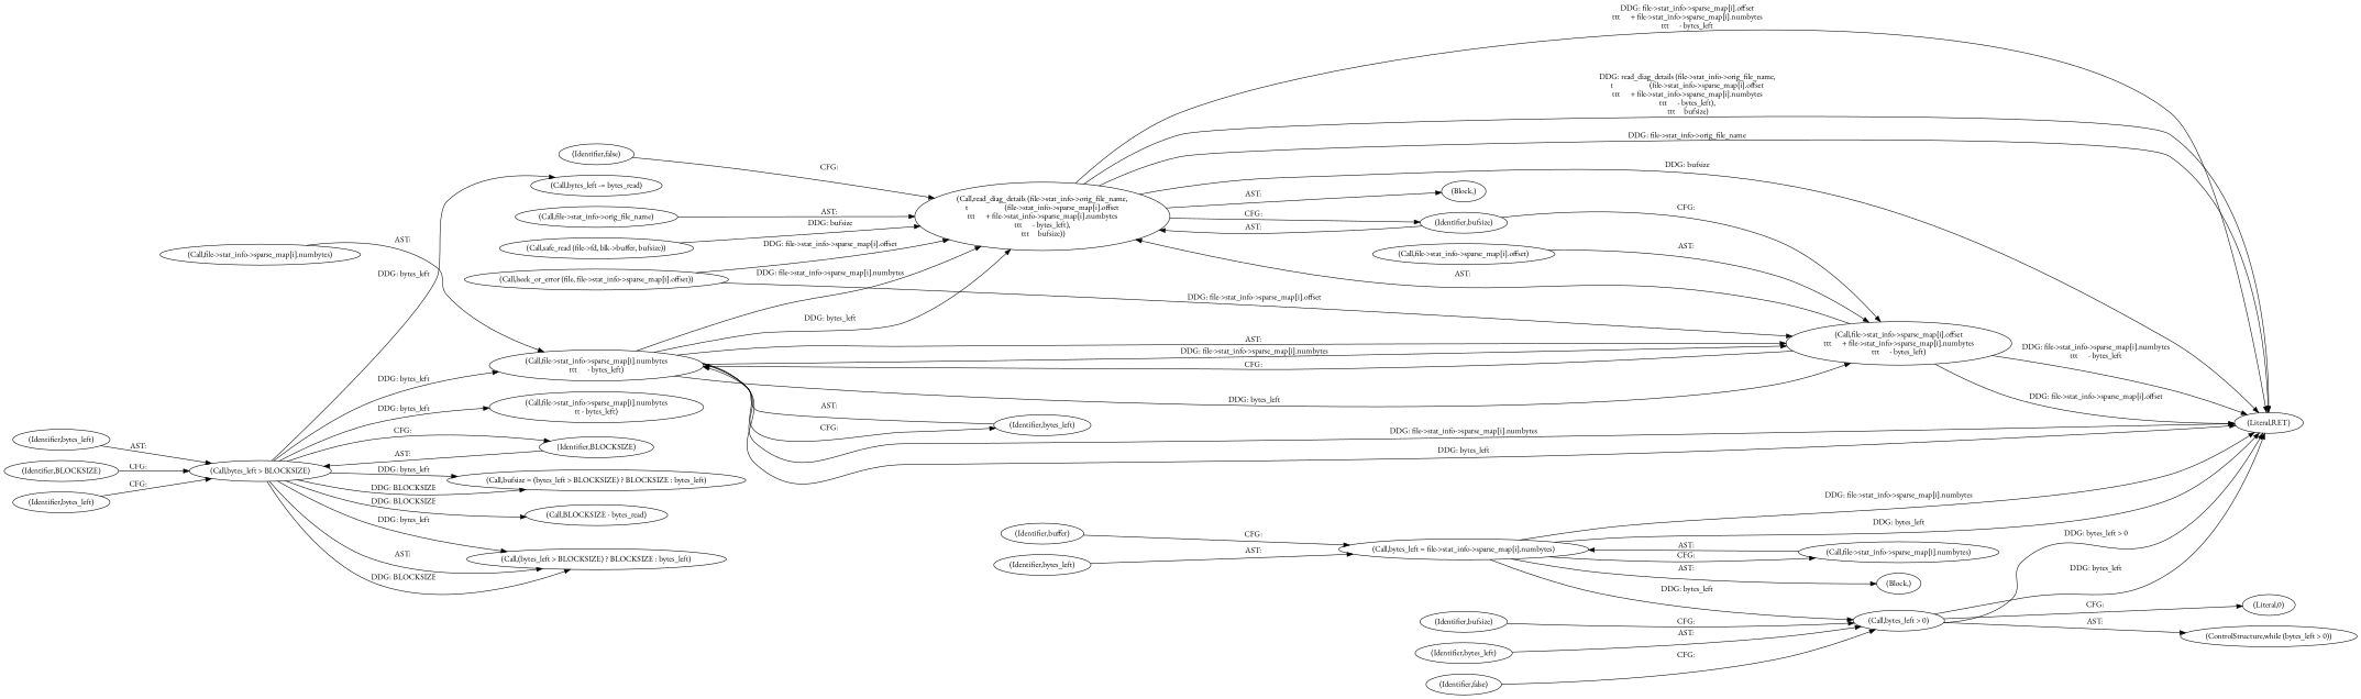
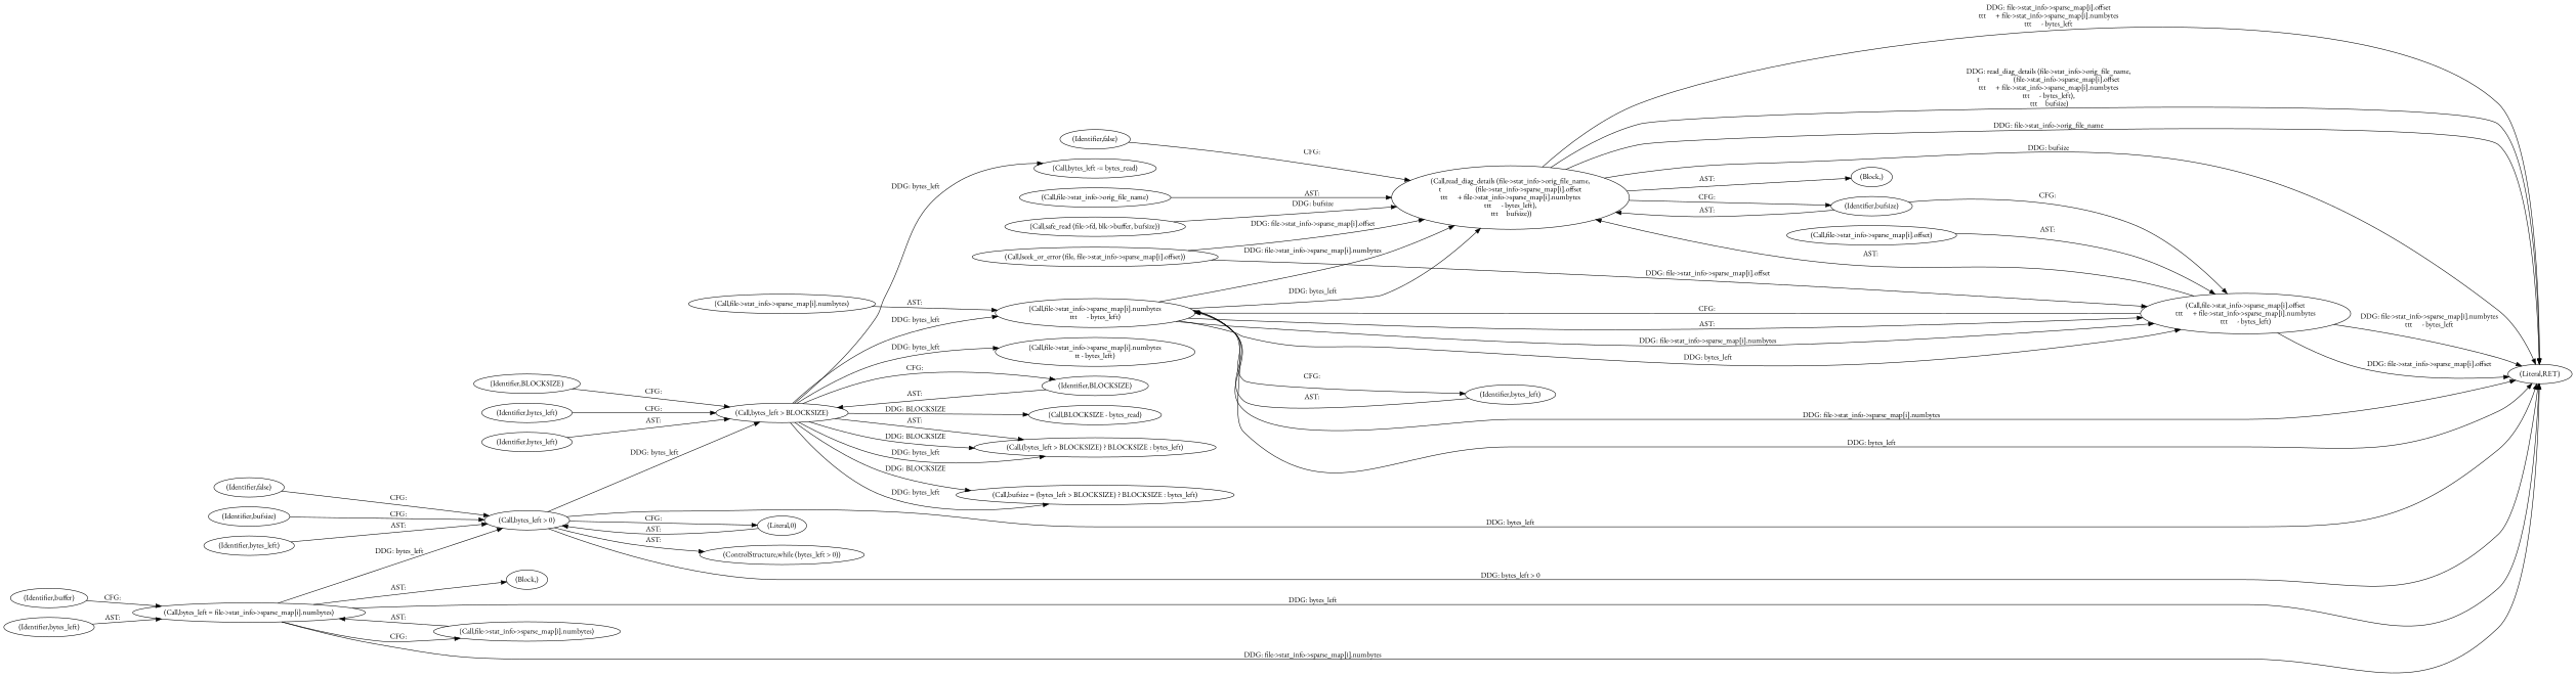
  digraph {
    fontname="EB Garamond"
    rankdir=LR
    node [fontname="EB Garamond"]
    edge [fontname="EB Garamond"]
    n1 [label="(Call,file->stat_info->sparse_map[i].numbytes\n\t\t\t      - bytes_left)"]
    n2 [label="(Call,read_diag_details (file->stat_info->orig_file_name,\n\t                     (file->stat_info->sparse_map[i].offset\n\t\t\t      + file->stat_info->sparse_map[i].numbytes\n\t\t\t      - bytes_left),\n \t\t\t     bufsize))"]
    n3 [label="(Call,file->stat_info->sparse_map[i].offset\n\t\t\t      + file->stat_info->sparse_map[i].numbytes\n\t\t\t      - bytes_left)"]
    n4 [label="(Identifier,bytes_left)"]
    n5 [label="(Literal,RET)"]
    n6 [label="(Identifier,bufsize)"]
    n7 [label="(Block,)"]
    n8 [label="(Call,bytes_left > BLOCKSIZE)"]
    n9 [label="(Call,file->stat_info->sparse_map[i].numbytes\n\t\t - bytes_left)"]
    n10 [label="(Identifier,BLOCKSIZE)"]
    n11 [label="(Call,BLOCKSIZE - bytes_read)"]
    n12 [label="(Call,(bytes_left > BLOCKSIZE) ? BLOCKSIZE : bytes_left)"]
    n13 [label="(Call,bufsize = (bytes_left > BLOCKSIZE) ? BLOCKSIZE : bytes_left)"]
    n14 [label="(Call,bytes_left -= bytes_read)"]
    n15 [label="(Call,bytes_left > 0)"]
    n16 [label="(Literal,0)"]
    n17 [label="(ControlStructure,while (bytes_left > 0))"]
    n18 [label="(Call,bytes_left = file->stat_info->sparse_map[i].numbytes)"]
    n19 [label="(Call,file->stat_info->sparse_map[i].numbytes)"]
    n20 [label="(Block,)"]
    n21 [label="(Identifier,buffer)"]
    n22 [label="(Call,file->stat_info->sparse_map[i].numbytes)"]
    n23 [label="(Identifier,false)"]
    n24 [label="(Identifier,bufsize)"]
    n25 [label="(Identifier,bytes_left)"]
    n26 [label="(Identifier,bytes_left)"]
    n27 [label="(Identifier,false)"]
    n28 [label="(Call,lseek_or_error (file, file->stat_info->sparse_map[i].offset))"]
    n29 [label="(Call,file->stat_info->sparse_map[i].offset)"]
    n30 [label="(Identifier,bytes_left)"]
    n31 [label="(Call,file->stat_info->orig_file_name)"]
    n32 [label="(Identifier,BLOCKSIZE)"]
    n33 [label="(Call,safe_read (file->fd, blk->buffer, bufsize))"]
    n34 [label="(Identifier,bytes_left)"]
    n1 -> n2 [label="DDG: file->stat_info->sparse_map[i].numbytes"]
    n1 -> n2 [label="DDG: bytes_left"]
    n1 -> n3 [label="AST: "]
    n1 -> n3 [label="DDG: file->stat_info->sparse_map[i].numbytes"]
    n1 -> n3 [label="DDG: bytes_left"]
    n1 -> n4 [label="CFG: "]
    n1 -> n5 [label="DDG: file->stat_info->sparse_map[i].numbytes"]
    n1 -> n5 [label="DDG: bytes_left"]
    n2 -> n5 [label="DDG: file->stat_info->sparse_map[i].offset\n\t\t\t      + file->stat_info->sparse_map[i].numbytes\n\t\t\t      - bytes_left"]
    n2 -> n5 [label="DDG: read_diag_details (file->stat_info->orig_file_name,\n\t                     (file->stat_info->sparse_map[i].offset\n\t\t\t      + file->stat_info->sparse_map[i].numbytes\n\t\t\t      - bytes_left),\n \t\t\t     bufsize)"]
    n2 -> n5 [label="DDG: file->stat_info->orig_file_name"]
    n2 -> n5 [label="DDG: bufsize"]
    n2 -> n6 [label="CFG: "]
    n2 -> n7 [label="AST: "]
    n3 -> n1 [label="CFG: "]
    n3 -> n2 [label="AST: "]
    n3 -> n5 [label="DDG: file->stat_info->sparse_map[i].numbytes\n\t\t\t      - bytes_left"]
    n3 -> n5 [label="DDG: file->stat_info->sparse_map[i].offset"]
    n4 -> n1 [label="AST: "]
    n6 -> n2 [label="AST: "]
    n6 -> n3 [label="CFG: "]
    n8 -> n1 [label="DDG: bytes_left"]
    n8 -> n9 [label="DDG: bytes_left"]
    n8 -> n10 [label="CFG: "]
    n8 -> n11 [label="DDG: BLOCKSIZE"]
    n8 -> n12 [label="AST: "]
    n8 -> n12 [label="DDG: BLOCKSIZE"]
    n8 -> n12 [label="DDG: bytes_left"]
    n8 -> n13 [label="DDG: BLOCKSIZE"]
    n8 -> n13 [label="DDG: bytes_left"]
    n8 -> n14 [label="DDG: bytes_left"]
    n10 -> n8 [label="AST: "]
    n15 -> n5 [label="DDG: bytes_left > 0"]
    n15 -> n5 [label="DDG: bytes_left"]
+   n15 -> n8 [label="DDG: bytes_left"]
    n15 -> n16 [label="CFG: "]
    n15 -> n17 [label="AST: "]
+   n16 -> n15 [label="AST: "]
    n18 -> n5 [label="DDG: bytes_left"]
    n18 -> n5 [label="DDG: file->stat_info->sparse_map[i].numbytes"]
    n18 -> n15 [label="DDG: bytes_left"]
    n18 -> n19 [label="CFG: "]
    n18 -> n20 [label="AST: "]
    n19 -> n18 [label="AST: "]
    n21 -> n18 [label="CFG: "]
    n22 -> n1 [label="AST: "]
    n23 -> n15 [label="CFG: "]
    n24 -> n15 [label="CFG: "]
    n25 -> n15 [label="AST: "]
    n26 -> n18 [label="AST: "]
    n27 -> n2 [label="CFG: "]
    n28 -> n2 [label="DDG: file->stat_info->sparse_map[i].offset"]
    n28 -> n3 [label="DDG: file->stat_info->sparse_map[i].offset"]
    n29 -> n3 [label="AST: "]
    n30 -> n8 [label="AST: "]
    n31 -> n2 [label="AST: "]
    n32 -> n8 [label="CFG: "]
    n33 -> n2 [label="DDG: bufsize"]
    n34 -> n8 [label="CFG: "]
  }
